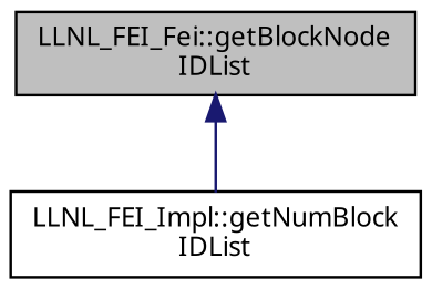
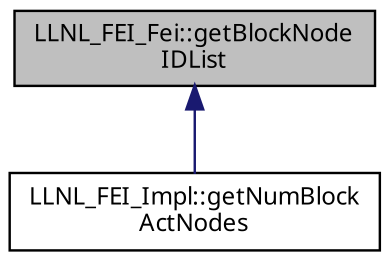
  digraph {
    rankdir=TB
    fontname="Noto Sans"
    node [color=black fontname="Noto Sans" fontsize=10 shape=record style=filled]
    n1 [fillcolor=grey75 fontcolor=black height=0.2 label="LLNL_FEI_Fei::getBlockNode\lIDList" width=0.4]
-   n2 [fillcolor=white height=0.2 label="LLNL_FEI_Impl::getNumBlock\lIDList" width=0.4]
+   n2 [fillcolor=white height=0.2 label="LLNL_FEI_Impl::getNumBlock\lActNodes" width=0.4]
    n1 -> n2 [color=midnightblue dir=back fontname="Noto Sans" fontsize=10 labelfontname=Helvetica labelfontsize=10 style=solid]
  }
